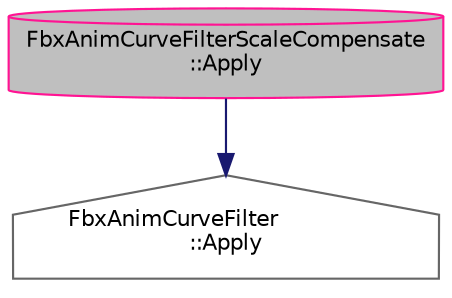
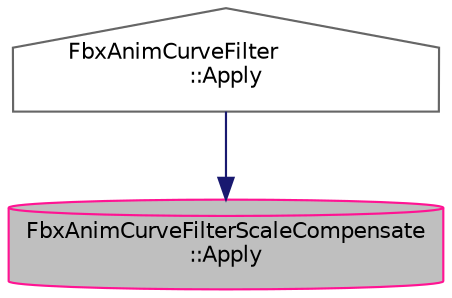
  digraph {
    rankdir=TB
    node [fontname=Helvetica fontsize=10 style=filled]
    n1 [color=deeppink fillcolor=grey75 fontcolor=black height=0.2 label="FbxAnimCurveFilterScaleCompensate\l::Apply" shape=cylinder width=0.4]
    n2 [color=gray40 fillcolor=white height=0.2 label="FbxAnimCurveFilter\l::Apply" shape=house width=0.4]
-   n1 -> n2 [color=midnightblue fontname=Helvetica fontsize=10 labelfontname=Helvetica labelfontsize=10 style=solid]
+   n2 -> n1 [color=midnightblue fontname=Helvetica fontsize=10 labelfontname=Helvetica labelfontsize=10 style=solid]
  }
